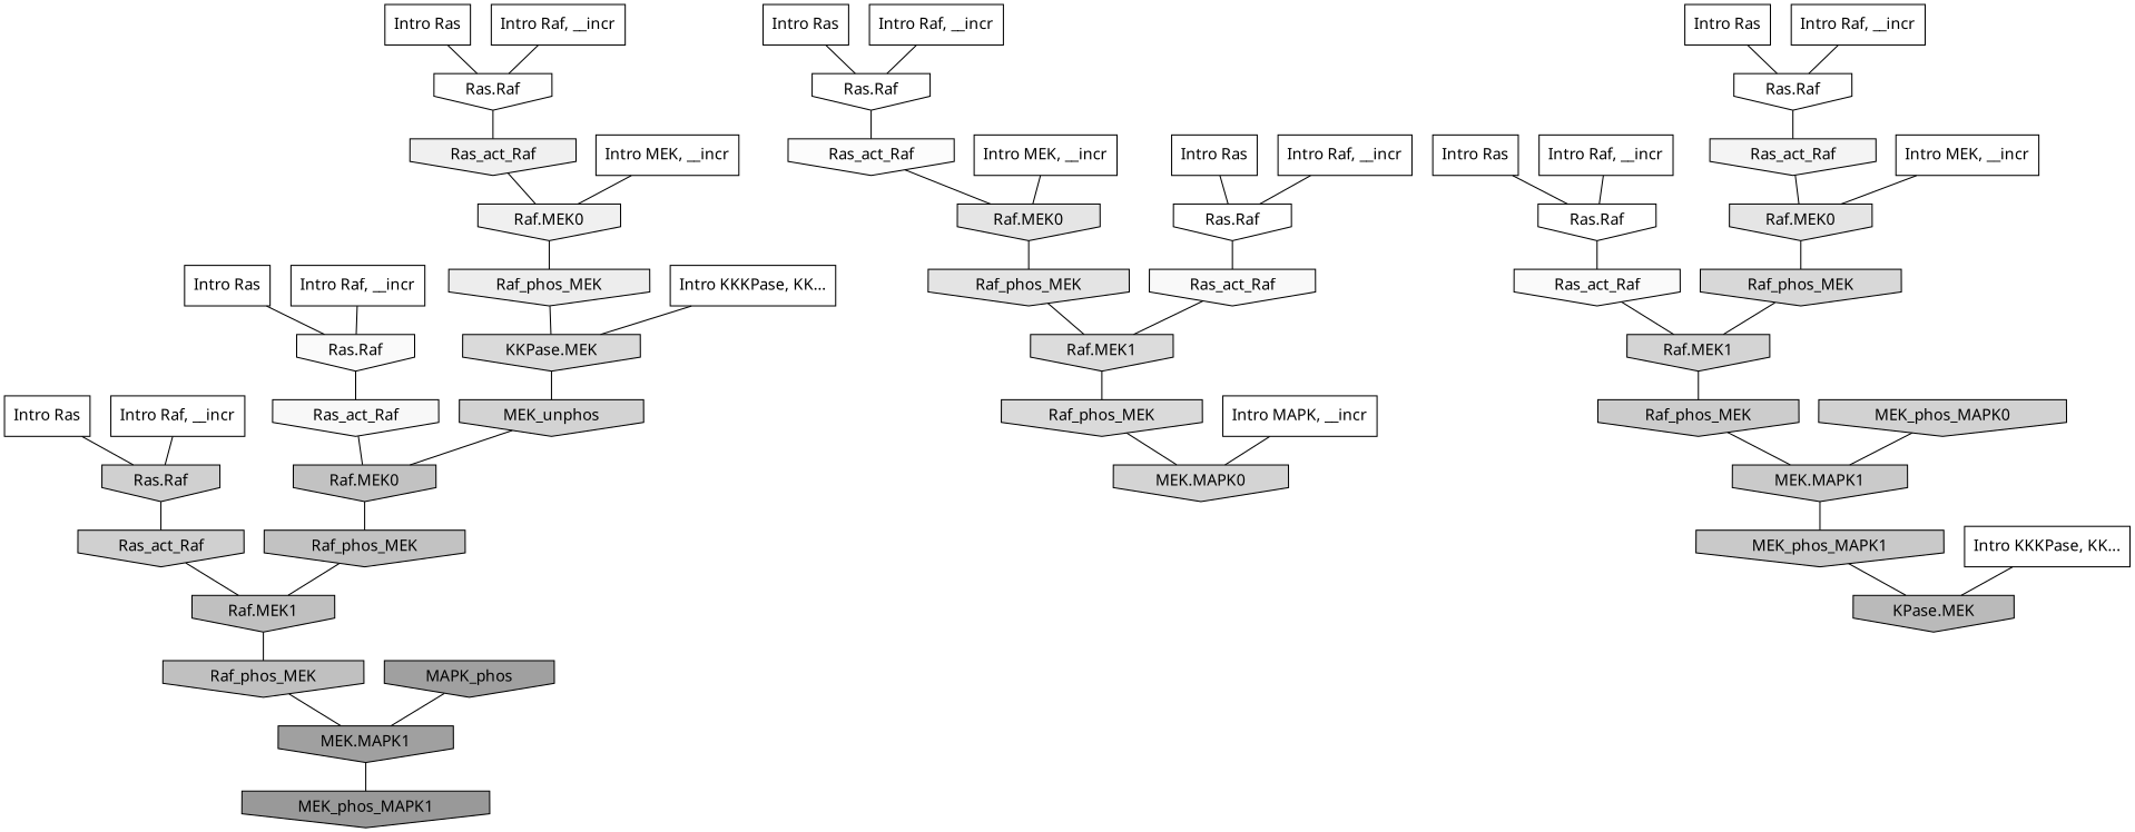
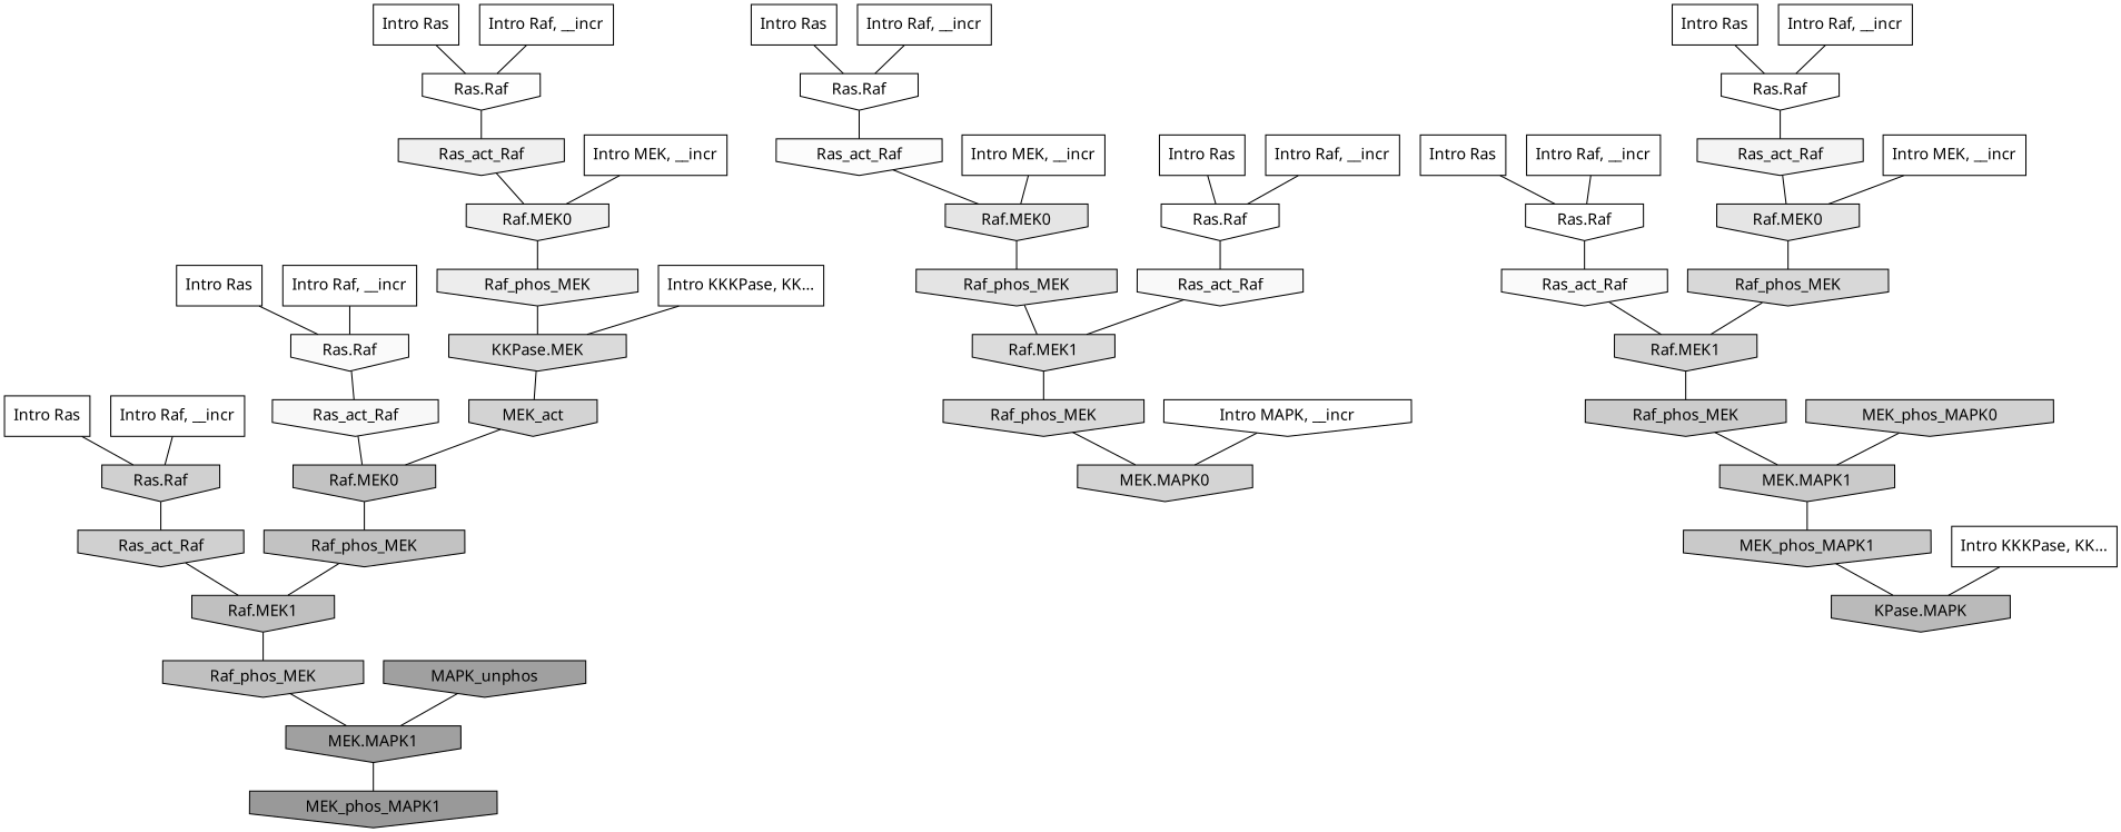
  digraph {
    rankdir=TB
    ranksep=0.30
    node [fillcolor="0.000 0.000 1.000" fontname="CMU Serif" shape=invhouse style=filled]
    edge [color="0.000 0.000 0.000" dir=none fontname="CMU Serif"]
    n1 [label="Intro Ras" shape=rectangle]
    n2 [fillcolor="0.000 0.000 0.814" label="Ras.Raf"]
    n3 [fillcolor="0.000 0.000 0.813" label=Ras_act_Raf]
    n4 [label="Intro Ras" shape=rectangle]
    n5 [label="Ras.Raf"]
    n6 [fillcolor="0.000 0.000 0.985" label=Ras_act_Raf]
    n7 [label="Intro Ras" shape=rectangle]
    n8 [label="Ras.Raf"]
    n9 [fillcolor="0.000 0.000 0.977" label=Ras_act_Raf]
    n10 [label="Intro Ras" shape=rectangle]
    n11 [label="Ras.Raf"]
    n12 [fillcolor="0.000 0.000 0.957" label=Ras_act_Raf]
    n13 [label="Intro Ras" shape=rectangle]
    n14 [label="Ras.Raf"]
    n15 [fillcolor="0.000 0.000 0.975" label=Ras_act_Raf]
    n16 [label="Intro Ras" shape=rectangle]
    n17 [fillcolor="0.000 0.000 0.979" label="Ras.Raf"]
    n18 [fillcolor="0.000 0.000 0.971" label=Ras_act_Raf]
    n19 [label="Intro Ras" shape=rectangle]
    n20 [fillcolor="0.000 0.000 0.993" label="Ras.Raf"]
    n21 [fillcolor="0.000 0.000 0.938" label=Ras_act_Raf]
    n22 [label="Intro Raf, __incr" shape=rectangle]
    n23 [label="Intro Raf, __incr" shape=rectangle]
    n24 [label="Intro Raf, __incr" shape=rectangle]
    n25 [label="Intro Raf, __incr" shape=rectangle]
    n26 [label="Intro Raf, __incr" shape=rectangle]
    n27 [label="Intro Raf, __incr" shape=rectangle]
    n28 [label="Intro Raf, __incr" shape=rectangle]
    n29 [label="Intro MEK, __incr" shape=rectangle]
    n30 [fillcolor="0.000 0.000 0.938" label="Raf.MEK0"]
    n31 [fillcolor="0.000 0.000 0.926" label=Raf_phos_MEK]
    n32 [label="Intro MEK, __incr" shape=rectangle]
    n33 [fillcolor="0.000 0.000 0.897" label="Raf.MEK0"]
    n34 [fillcolor="0.000 0.000 0.847" label=Raf_phos_MEK]
    n35 [label="Intro MEK, __incr" shape=rectangle]
    n36 [fillcolor="0.000 0.000 0.896" label="Raf.MEK0"]
    n37 [fillcolor="0.000 0.000 0.894" label=Raf_phos_MEK]
-   n38 [label="Intro MAPK, __incr" shape=rectangle]
+   n38 [label="Intro MAPK, __incr"]
    n39 [fillcolor="0.000 0.000 0.832" label="MEK.MAPK0"]
    n40 [label="Intro KKKPase, KK..." shape=rectangle]
    n41 [fillcolor="0.000 0.000 0.853" label="KKPase.MEK"]
-   n42 [fillcolor="0.000 0.000 0.826" label=MEK_unphos]
+   n42 [fillcolor="0.000 0.000 0.826" label=MEK_act]
    n43 [label="Intro KKKPase, KK..." shape=rectangle]
-   n44 [fillcolor="0.000 0.000 0.727" label="KPase.MEK"]
+   n44 [fillcolor="0.000 0.000 0.727" label="KPase.MAPK"]
    n45 [fillcolor="0.000 0.000 0.861" label="Raf.MEK1"]
    n46 [fillcolor="0.000 0.000 0.831" label="Raf.MEK1"]
    n47 [fillcolor="0.000 0.000 0.760" label="Raf.MEK0"]
    n48 [fillcolor="0.000 0.000 0.799" label=Raf_phos_MEK]
    n49 [fillcolor="0.000 0.000 0.854" label=Raf_phos_MEK]
    n50 [fillcolor="0.000 0.000 0.759" label=Raf_phos_MEK]
    n51 [fillcolor="0.000 0.000 0.824" label=MEK_phos_MAPK0]
    n52 [fillcolor="0.000 0.000 0.792" label="MEK.MAPK1"]
    n53 [fillcolor="0.000 0.000 0.788" label=MEK_phos_MAPK1]
    n54 [fillcolor="0.000 0.000 0.752" label="Raf.MEK1"]
    n55 [fillcolor="0.000 0.000 0.751" label=Raf_phos_MEK]
    n56 [fillcolor="0.000 0.000 0.628" label="MEK.MAPK1"]
    n57 [fillcolor="0.000 0.000 0.600" label=MEK_phos_MAPK1]
-   n58 [fillcolor="0.000 0.000 0.628" label=MAPK_phos]
+   n58 [fillcolor="0.000 0.000 0.628" label=MAPK_unphos]
    n1 -> n2
    n2 -> n3
    n3 -> n54
    n4 -> n5
    n5 -> n6
    n6 -> n36
    n7 -> n8
    n8 -> n9
    n9 -> n46
    n10 -> n11
    n11 -> n12
    n12 -> n33
    n13 -> n14
    n14 -> n15
    n15 -> n45
    n16 -> n17
    n17 -> n18
    n18 -> n47
    n19 -> n20
    n20 -> n21
    n21 -> n30
    n22 -> n2
    n23 -> n17
    n24 -> n14
    n25 -> n11
    n26 -> n5
    n27 -> n20
    n28 -> n8
    n29 -> n30
    n30 -> n31
    n31 -> n41
    n32 -> n33
    n33 -> n34
    n34 -> n46
    n35 -> n36
    n36 -> n37
    n37 -> n45
    n38 -> n39
    n40 -> n41
    n41 -> n42
    n42 -> n47
    n43 -> n44
    n45 -> n49
    n46 -> n48
    n47 -> n50
    n48 -> n52
    n49 -> n39
    n50 -> n54
    n51 -> n52
    n52 -> n53
    n53 -> n44
    n54 -> n55
    n55 -> n56
    n56 -> n57
    n58 -> n56
  }
